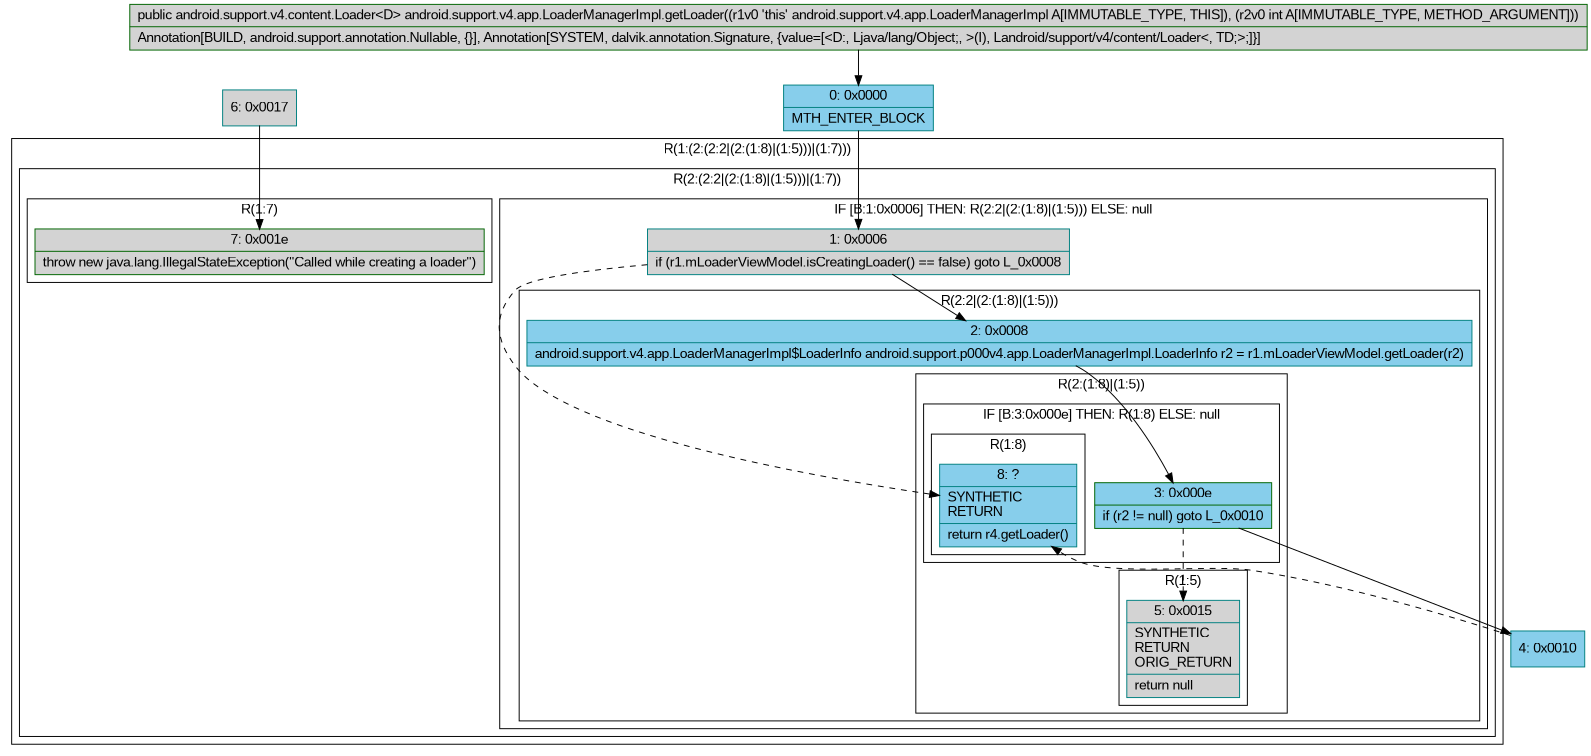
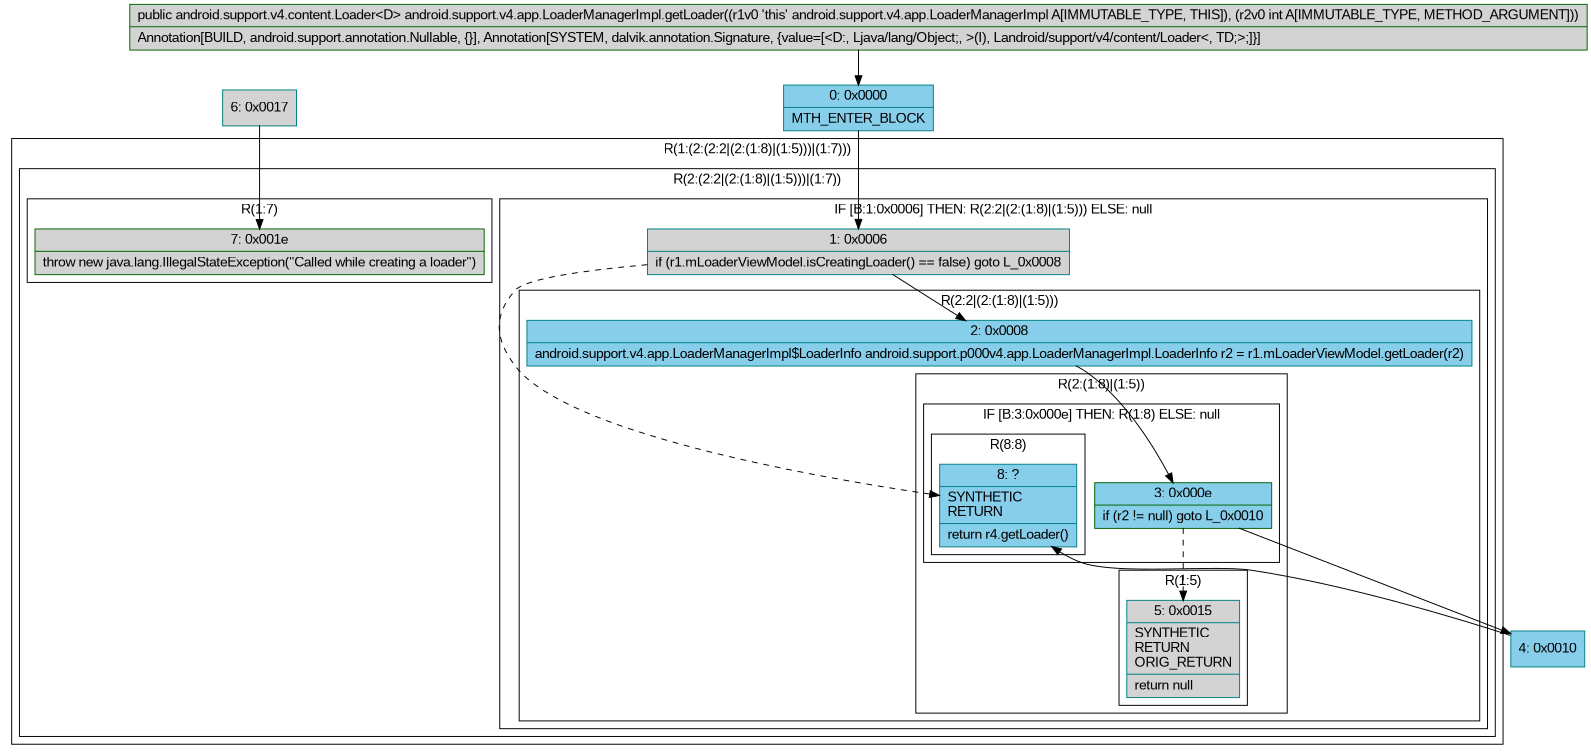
  digraph {
    fontname="Liberation Sans"
    node [color=teal fillcolor=skyblue fontname="Liberation Sans" shape=record style=filled]
    edge [fontname="Liberation Sans"]
    n1 [label="{8\:\ ?|SYNTHETIC\lRETURN\l|return r4.getLoader()\l}"]
    n2 [color=darkgreen label="{3\:\ 0x000e|if (r2 != null) goto L_0x0010\l}"]
    n3 [fillcolor=lightgrey label="{5\:\ 0x0015|SYNTHETIC\lRETURN\lORIG_RETURN\l|return null\l}"]
    n4 [label="{2\:\ 0x0008|android.support.v4.app.LoaderManagerImpl$LoaderInfo android.support.p000v4.app.LoaderManagerImpl.LoaderInfo r2 = r1.mLoaderViewModel.getLoader(r2)\l}"]
    n5 [fillcolor=lightgrey label="{1\:\ 0x0006|if (r1.mLoaderViewModel.isCreatingLoader() == false) goto L_0x0008\l}"]
    n6 [color=darkgreen fillcolor=lightgrey label="{7\:\ 0x001e|throw new java.lang.IllegalStateException(\"Called while creating a loader\")\l}"]
    n7 [label="{4\:\ 0x0010}"]
    n8 [fillcolor=lightgrey label="{6\:\ 0x0017}"]
    n9 [label="{0\:\ 0x0000|MTH_ENTER_BLOCK\l}"]
    n10 [color=darkgreen fillcolor=lightgrey label="{public android.support.v4.content.Loader\<D\> android.support.v4.app.LoaderManagerImpl.getLoader((r1v0 'this' android.support.v4.app.LoaderManagerImpl A[IMMUTABLE_TYPE, THIS]), (r2v0 int A[IMMUTABLE_TYPE, METHOD_ARGUMENT]))  | Annotation[BUILD, android.support.annotation.Nullable, \{\}], Annotation[SYSTEM, dalvik.annotation.Signature, \{value=[\<D:, Ljava\/lang\/Object;, \>(I), Landroid\/support\/v4\/content\/Loader\<, TD;\>;]\}]\l}"]
    subgraph cluster_1 {
      label="R(1:(2:(2:2|(2:(1:8)|(1:5)))|(1:7)))"
      subgraph cluster_2 {
        label="R(2:(2:2|(2:(1:8)|(1:5)))|(1:7))"
        subgraph cluster_3 {
          label="IF [B:1:0x0006] THEN: R(2:2|(2:(1:8)|(1:5))) ELSE: null"
          n5
          subgraph cluster_4 {
            label="R(2:2|(2:(1:8)|(1:5)))"
            n4
            subgraph cluster_5 {
              label="R(2:(1:8)|(1:5))"
              subgraph cluster_6 {
                label="IF [B:3:0x000e] THEN: R(1:8) ELSE: null"
                n2
                subgraph cluster_7 {
-                 label="R(1:8)"
+                 label="R(8:8)"
                  n1
                }
              }
              subgraph cluster_8 {
                label="R(1:5)"
                n3
              }
            }
          }
        }
        subgraph cluster_9 {
          label="R(1:7)"
          n6
        }
      }
    }
    n2 -> n3 [style=dashed]
    n2 -> n7
    n4 -> n2
    n5 -> n1 [style=dashed]
    n5 -> n4
-   n7 -> n1 [style=dashed]
+   n7 -> n1
    n8 -> n6
    n9 -> n5
    n10 -> n9
  }
